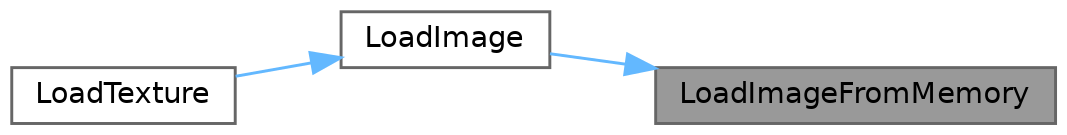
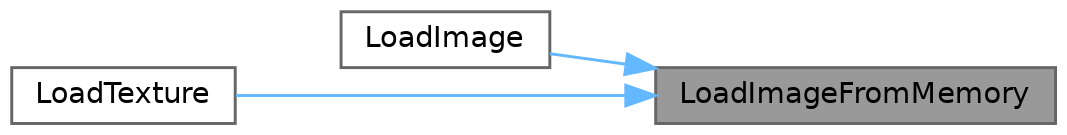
  digraph {
    rankdir=RL
    node [color=grey40 fillcolor=white fontname=Helvetica fontsize=10 shape=box style=filled]
    edge [color=steelblue1 dir=back fontname=Helvetica fontsize=10 labelfontname=Helvetica labelfontsize=10 style=solid]
    n1 [color=gray40 fillcolor=grey60 fontcolor=black height=0.2 label=LoadImageFromMemory width=0.4]
    n2 [height=0.2 label=LoadImage width=0.4]
    n3 [height=0.2 label=LoadTexture width=0.4]
    n1 -> n2
-   n2 -> n3
+   n1 -> n3
  }
